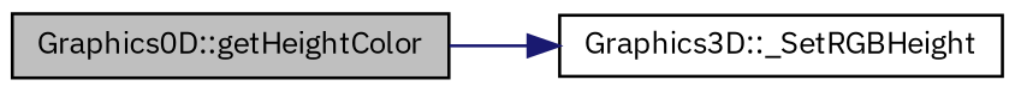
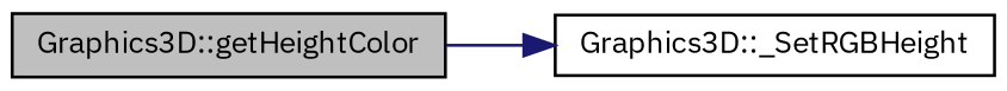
  digraph {
    rankdir=LR
    fontname="IBM Plex Sans"
    node [color=black fontname="IBM Plex Sans" fontsize=10 shape=record style=filled]
-   n1 [fillcolor=grey75 fontcolor=black height=0.2 label="Graphics0D::getHeightColor" width=0.4]
+   n1 [fillcolor=grey75 fontcolor=black height=0.2 label="Graphics3D::getHeightColor" width=0.4]
    n2 [fillcolor=white height=0.2 label="Graphics3D::_SetRGBHeight" width=0.4]
    n1 -> n2 [color=midnightblue fontname="IBM Plex Sans" fontsize=10 labelfontname=FreeSans labelfontsize=10 style=solid]
  }
